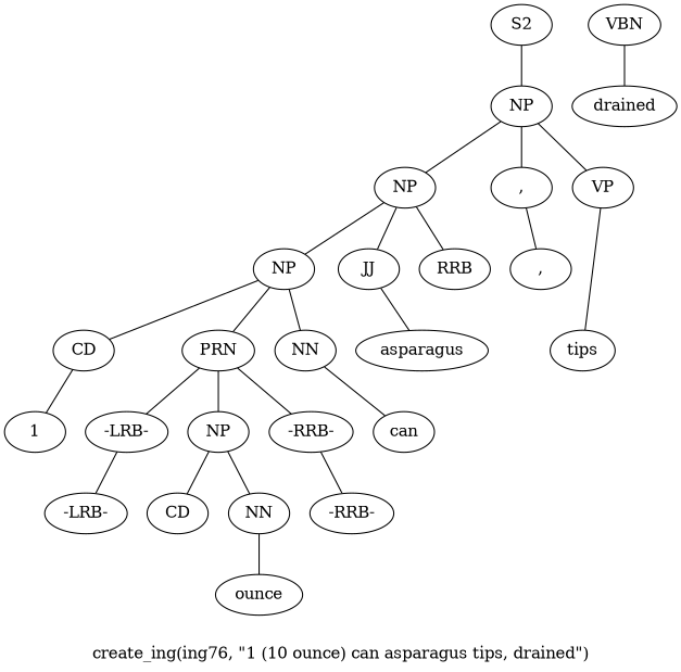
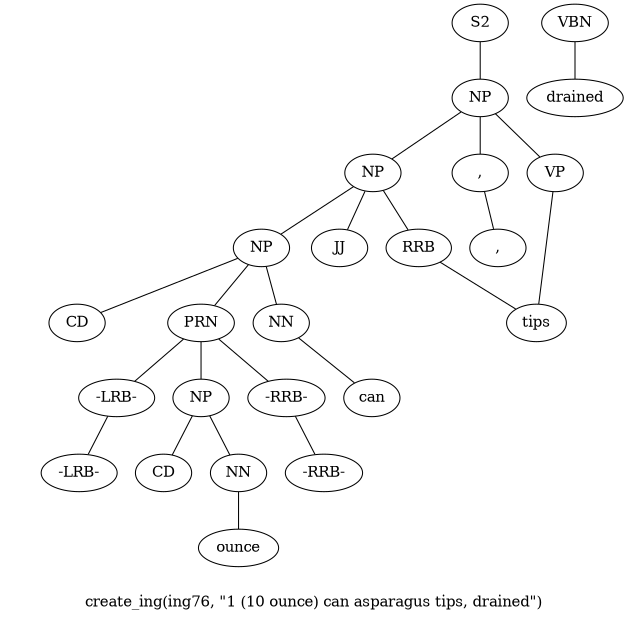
  graph {
    label="create_ing(ing76, \"1 (10 ounce) can asparagus tips, drained\")"
    n1 [label=S2]
    n2 [label=NP]
    n3 [label=NP]
    n4 [label=","]
    n5 [label=VP]
    n6 [label=NP]
    n7 [label=JJ]
    n8 [label=RRB]
    n9 [label=","]
    n10 [label=tips]
    n11 [label=CD]
    n12 [label=PRN]
    n13 [label=NN]
-   n14 [label=asparagus]
-   n15 [label=1]
    n16 [label="-LRB-"]
    n17 [label=NP]
    n18 [label="-RRB-"]
    n19 [label=can]
    n20 [label="-LRB-"]
    n21 [label=CD]
    n22 [label=NN]
    n23 [label="-RRB-"]
    n24 [label=ounce]
    n25 [label=VBN]
    n26 [label=drained]
    n1 -- n2
    n2 -- n3
    n2 -- n4
    n2 -- n5
    n3 -- n6
    n3 -- n7
    n3 -- n8
    n4 -- n9
    n5 -- n10
    n6 -- n11
    n6 -- n12
    n6 -- n13
-   n7 -- n14
-   n11 -- n15
+   n8 -- n10
    n12 -- n16
    n12 -- n17
    n12 -- n18
    n13 -- n19
    n16 -- n20
    n17 -- n21
    n17 -- n22
    n18 -- n23
    n22 -- n24
    n25 -- n26
  }
